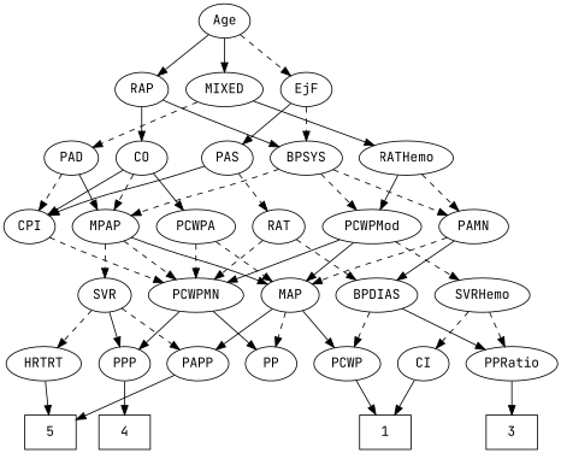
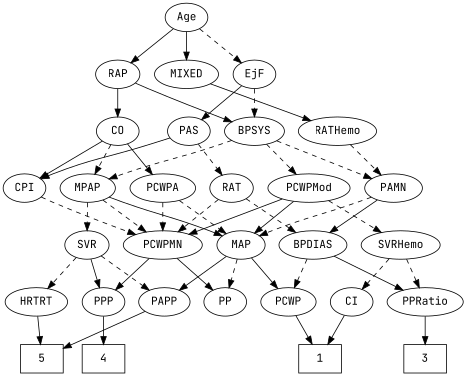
  strict digraph {
    fontname="JetBrains Mono"
    node [fontname="JetBrains Mono"]
    edge [fontname="JetBrains Mono" style=solid]
    1 [height=0.5 shape=box width=0.75]
    3 [height=0.5 shape=box width=0.75]
    4 [height=0.5 shape=box width=0.75]
    5 [height=0.5 shape=box width=0.75]
    Age [height=0.5 width=0.75]
    EjF [height=0.5 width=0.75]
    RAP [height=0.5 width=0.77632]
    MIXED [height=0.5 width=1.1193]
    BPSYS [height=0.5 width=1.0471]
    PAS [height=0.5 width=0.75]
    CO [height=0.5 width=0.75]
-   PAD [height=0.5 width=0.79437]
    RATHemo [height=0.5 width=1.3721]
    MPAP [height=0.5 width=0.97491]
    PAMN [height=0.5 width=1.011]
    PCWPMod [height=0.5 width=1.4443]
    CPI [height=0.5 width=0.75]
    RAT [height=0.5 width=0.75827]
    PCWPA [height=0.5 width=1.1555]
    SVR [height=0.5 width=0.77632]
    PCWPMN [height=0.5 width=1.3902]
    MAP [height=0.5 width=0.84854]
    BPDIAS [height=0.5 width=1.1735]
    SVRHemo [height=0.5 width=1.3902]
    PPP [height=0.5 width=0.75]
    PAPP [height=0.5 width=0.88464]
    HRTRT [height=0.5 width=1.1013]
    PP [height=0.5 width=0.75]
    PCWP [height=0.5 width=0.97491]
    PPRatio [height=0.5 width=1.1013]
    CI [height=0.5 width=0.75]
    Age -> EjF [style=dashed]
    Age -> RAP
    Age -> MIXED
    EjF -> BPSYS [style=dashed]
    EjF -> PAS
    RAP -> BPSYS
    RAP -> CO
-   MIXED -> PAD [style=dashed]
    MIXED -> RATHemo
    BPSYS -> MPAP [style=dashed]
    BPSYS -> PAMN [style=dashed]
    BPSYS -> PCWPMod [style=dashed]
    PAS -> CPI
    PAS -> RAT [style=dashed]
    CO -> MPAP [style=dashed]
    CO -> CPI
    CO -> PCWPA
-   PAD -> MPAP
-   PAD -> CPI [style=dashed]
    RATHemo -> PAMN [style=dashed]
-   RATHemo -> PCWPMod
    MPAP -> SVR [style=dashed]
    MPAP -> PCWPMN [style=dashed]
    MPAP -> MAP
    PAMN -> MAP [style=dashed]
    PAMN -> BPDIAS
    PCWPMod -> PCWPMN
    PCWPMod -> MAP
    PCWPMod -> SVRHemo [style=dashed]
    CPI -> PCWPMN [style=dashed]
    RAT -> PCWPMN [style=dashed]
    RAT -> BPDIAS [style=dashed]
    PCWPA -> PCWPMN [style=dashed]
    PCWPA -> MAP [style=dashed]
    SVR -> PPP
    SVR -> PAPP [style=dashed]
    SVR -> HRTRT [style=dashed]
    PCWPMN -> PPP
    PCWPMN -> PP
    MAP -> PAPP
    MAP -> PP [style=dashed]
    MAP -> PCWP
    BPDIAS -> PCWP [style=dashed]
    BPDIAS -> PPRatio
    SVRHemo -> PPRatio [style=dashed]
    SVRHemo -> CI [style=dashed]
    PPP -> 4
    PAPP -> 5
    HRTRT -> 5
    PCWP -> 1
    PPRatio -> 3
    CI -> 1
  }
